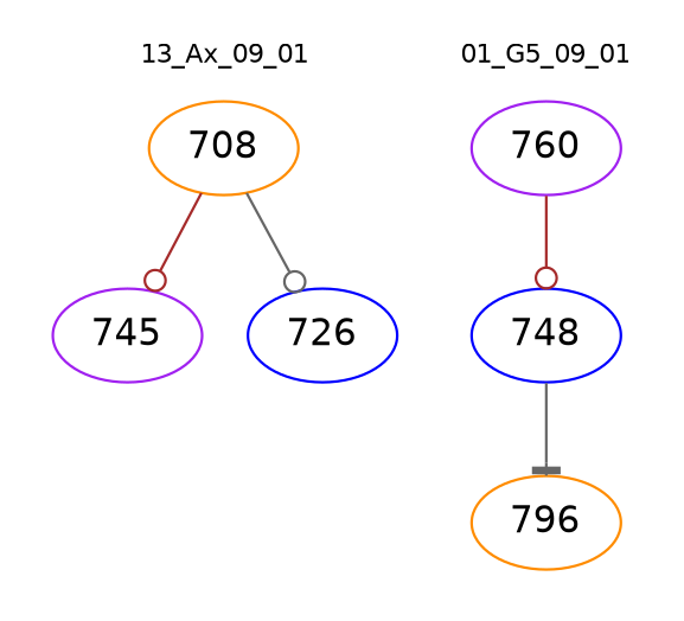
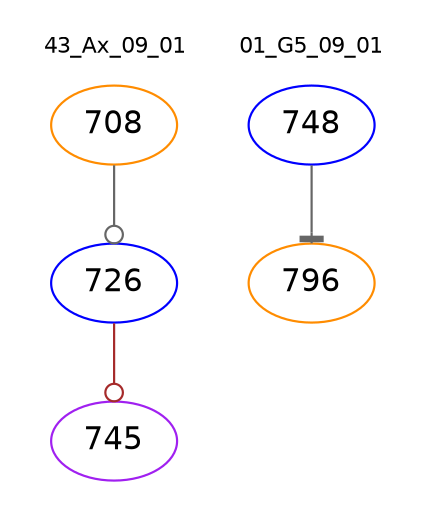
  digraph {
    fontname="DejaVu Sans"
    node [color=darkorange fontname="DejaVu Sans"]
    edge [arrowhead=odot color=brown fontname="DejaVu Sans"]
    n1 [label=708]
    n2 [color=purple label=745]
    n3 [color=blue label=726]
-   n4 [color=purple label=760]
    n5 [label=796]
    n6 [color=blue label=748]
    subgraph cluster_1 {
      color=white
      fontsize=10
-     label="13_Ax_09_01"
+     label="43_Ax_09_01"
      n1
      n2
      n3
    }
    subgraph cluster_2 {
      color=white
      fontsize=10
      label="01_G5_09_01"
-     n4
      n5
      n6
    }
-   n1 -> n2
+   n3 -> n2
    n1 -> n3 [color=gray40]
-   n4 -> n6
    n6 -> n5 [arrowhead=tee color=gray40]
  }
